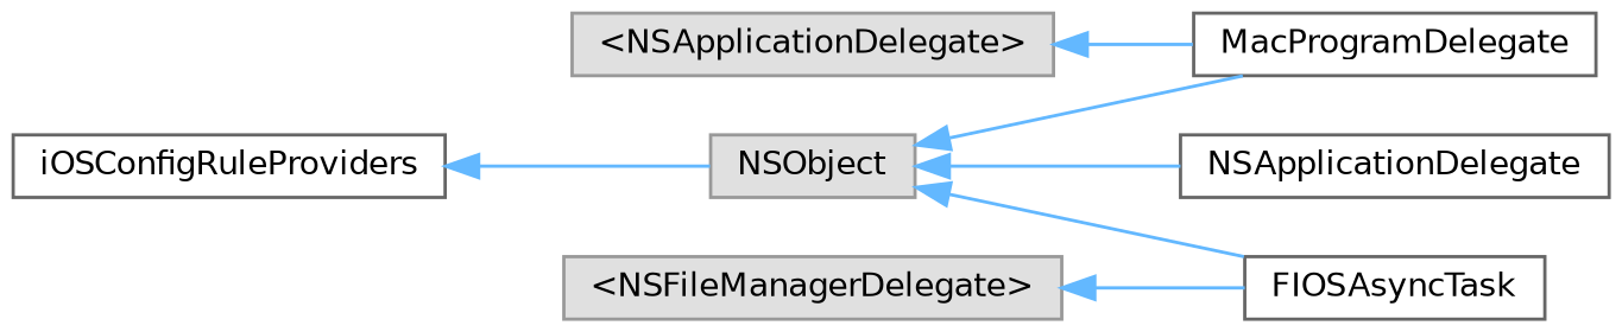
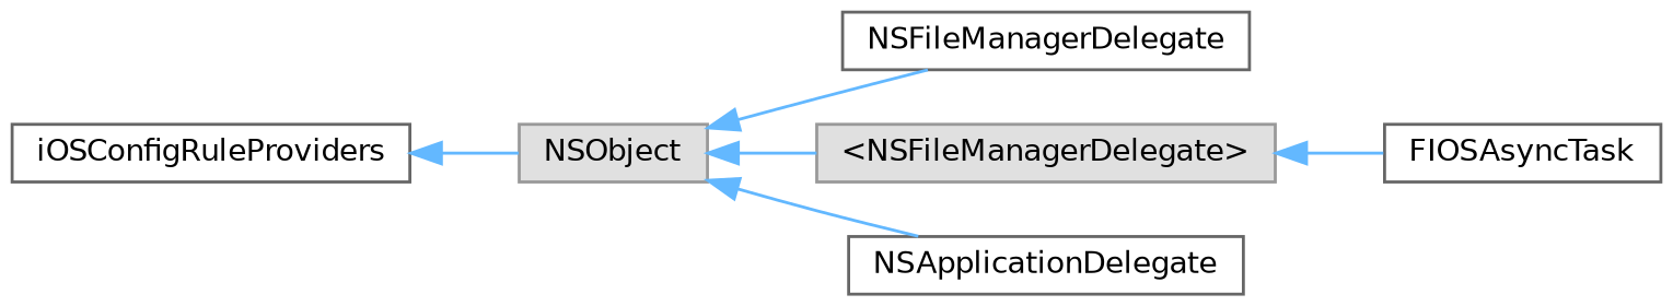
  digraph {
    rankdir=LR
    node [color=grey40 fillcolor=white fontname=Helvetica fontsize=10 shape=box style=filled]
    edge [color=steelblue1 dir=back fontname=Helvetica fontsize=10 labelfontname=Helvetica labelfontsize=10 style=solid]
-   n1 [color=grey60 fillcolor="#E0E0E0" height=0.2 label="\<NSApplicationDelegate\>" width=0.4]
-   n2 [height=0.2 label=MacProgramDelegate width=0.4]
+   n2 [height=0.2 label=NSFileManagerDelegate width=0.4]
    n3 [color=grey60 fillcolor="#E0E0E0" height=0.2 label="\<NSFileManagerDelegate\>" width=0.4]
    n4 [height=0.2 label=FIOSAsyncTask width=0.4]
    n5 [color=grey60 fillcolor="#E0E0E0" height=0.2 label=NSObject width=0.4]
    n6 [height=0.2 label=NSApplicationDelegate width=0.4]
    n7 [height=0.2 label=iOSConfigRuleProviders width=0.4]
-   n1 -> n2
    n3 -> n4
    n5 -> n2
-   n5 -> n4
+   n5 -> n3
    n5 -> n6
    n7 -> n5
  }
